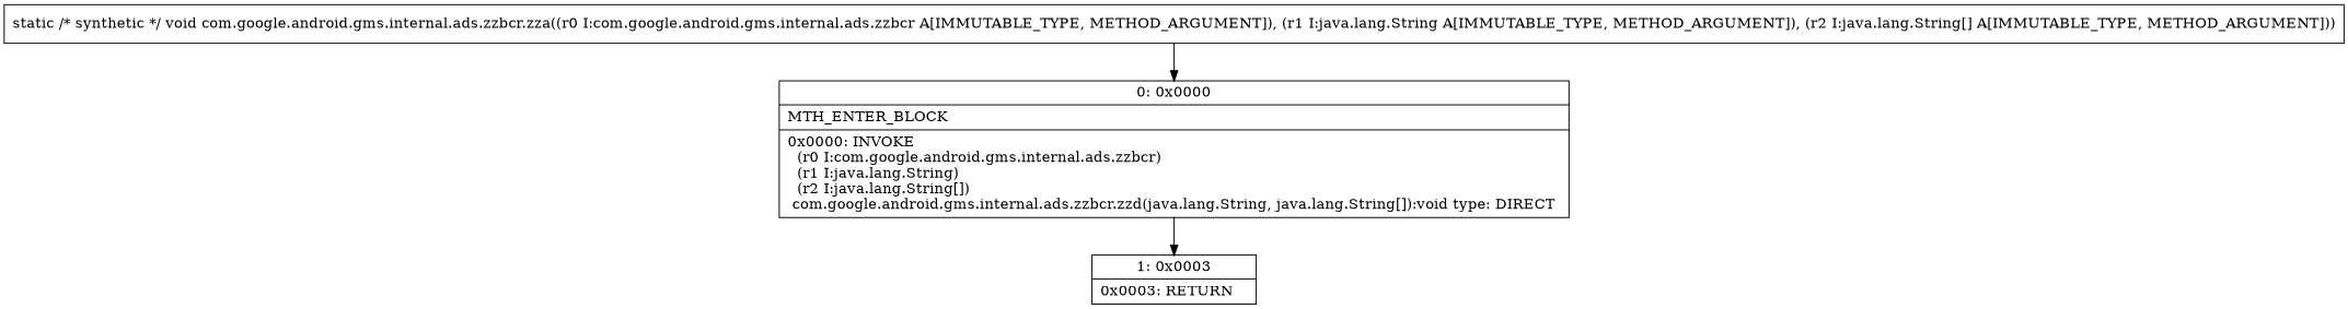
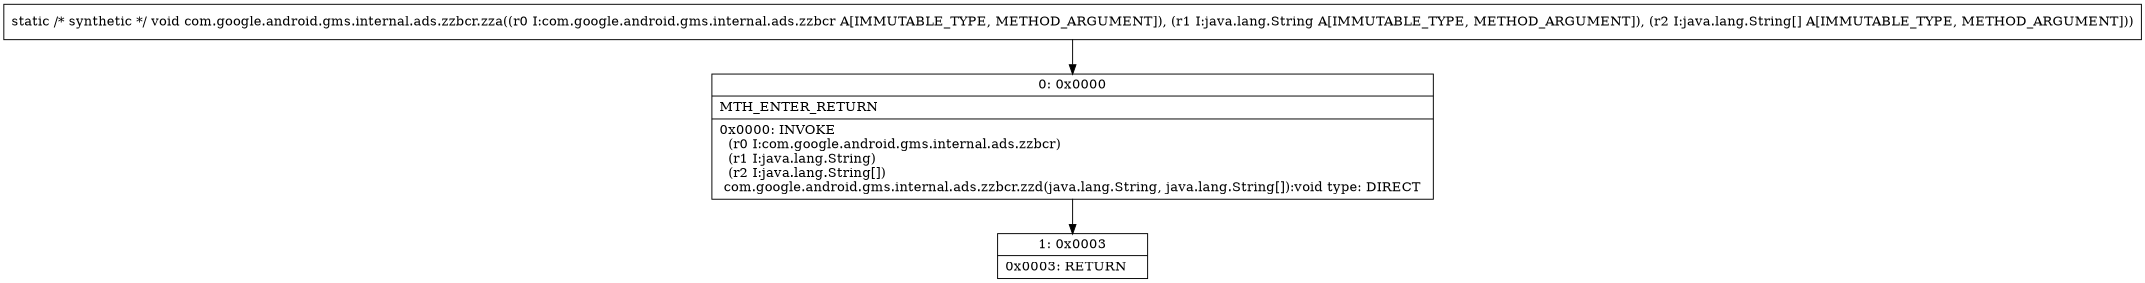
  digraph {
    node [shape=record]
-   n1 [label="{0\:\ 0x0000|MTH_ENTER_BLOCK\l|0x0000: INVOKE  \l  (r0 I:com.google.android.gms.internal.ads.zzbcr)\l  (r1 I:java.lang.String)\l  (r2 I:java.lang.String[])\l com.google.android.gms.internal.ads.zzbcr.zzd(java.lang.String, java.lang.String[]):void type: DIRECT \l}"]
+   n1 [label="{0\:\ 0x0000|MTH_ENTER_RETURN\l|0x0000: INVOKE  \l  (r0 I:com.google.android.gms.internal.ads.zzbcr)\l  (r1 I:java.lang.String)\l  (r2 I:java.lang.String[])\l com.google.android.gms.internal.ads.zzbcr.zzd(java.lang.String, java.lang.String[]):void type: DIRECT \l}"]
    n2 [label="{1\:\ 0x0003|0x0003: RETURN   \l}"]
    n3 [label="{static \/* synthetic *\/ void com.google.android.gms.internal.ads.zzbcr.zza((r0 I:com.google.android.gms.internal.ads.zzbcr A[IMMUTABLE_TYPE, METHOD_ARGUMENT]), (r1 I:java.lang.String A[IMMUTABLE_TYPE, METHOD_ARGUMENT]), (r2 I:java.lang.String[] A[IMMUTABLE_TYPE, METHOD_ARGUMENT])) }"]
    n1 -> n2
    n3 -> n1
  }
